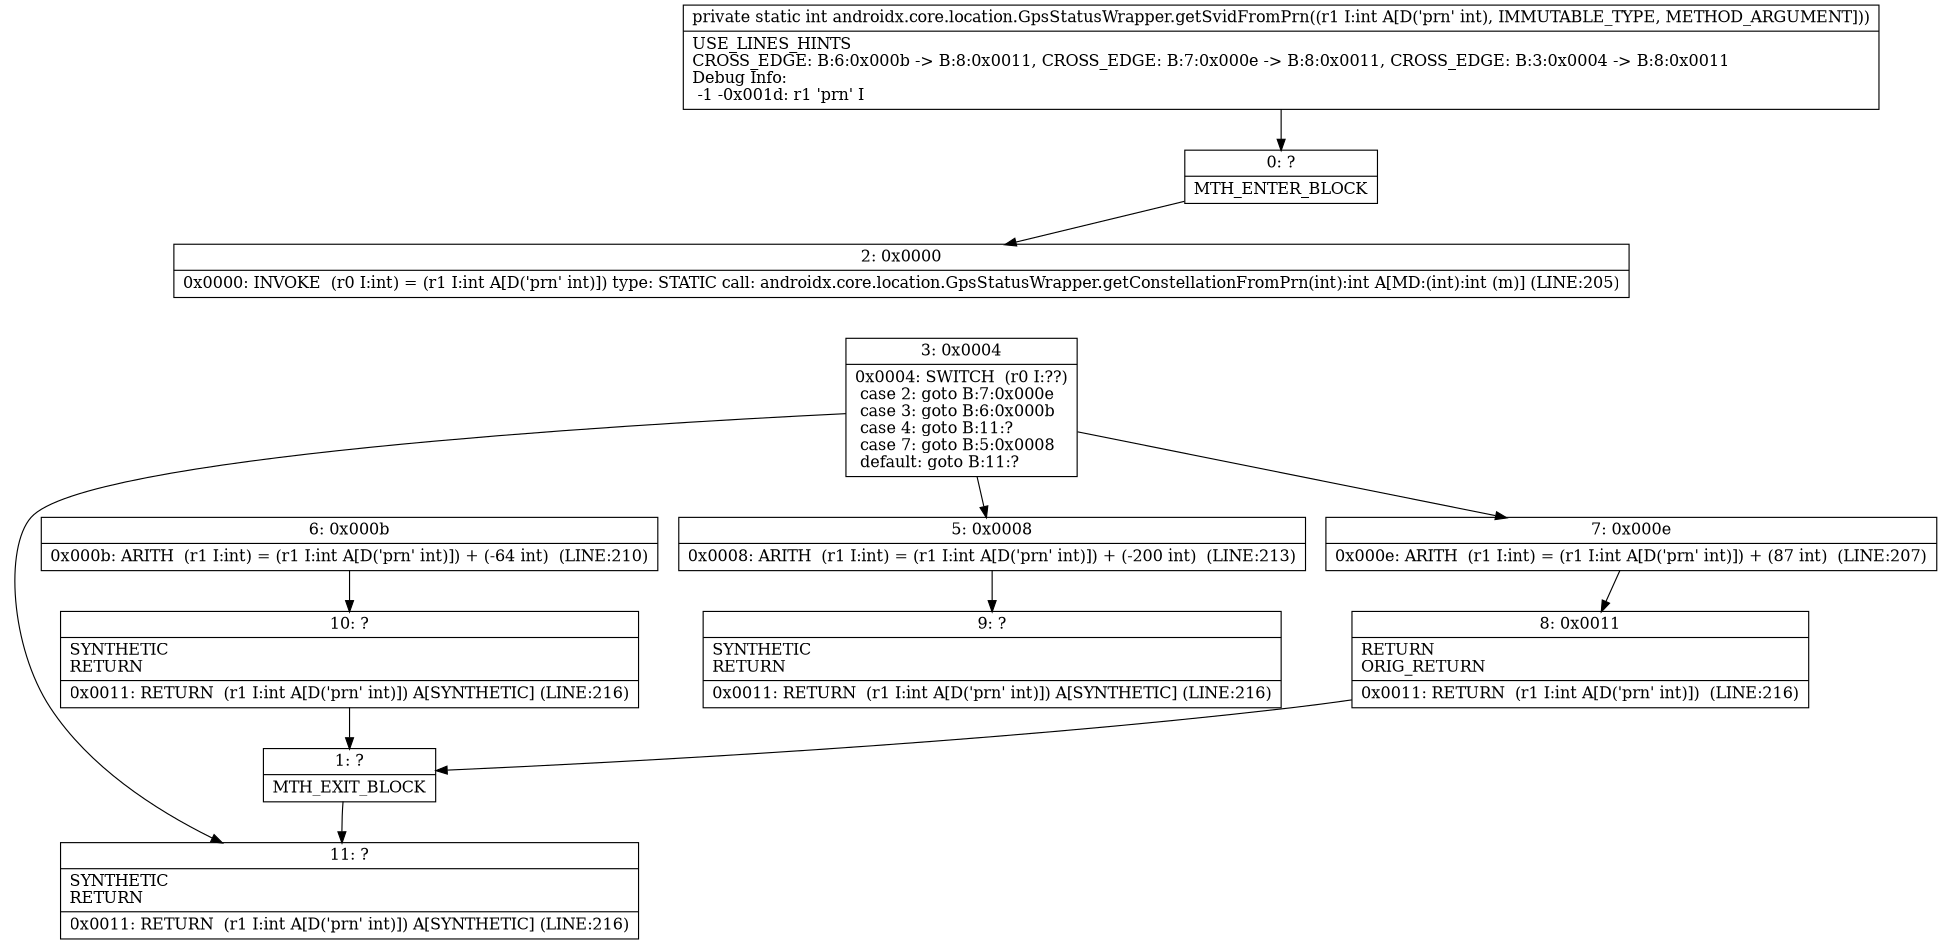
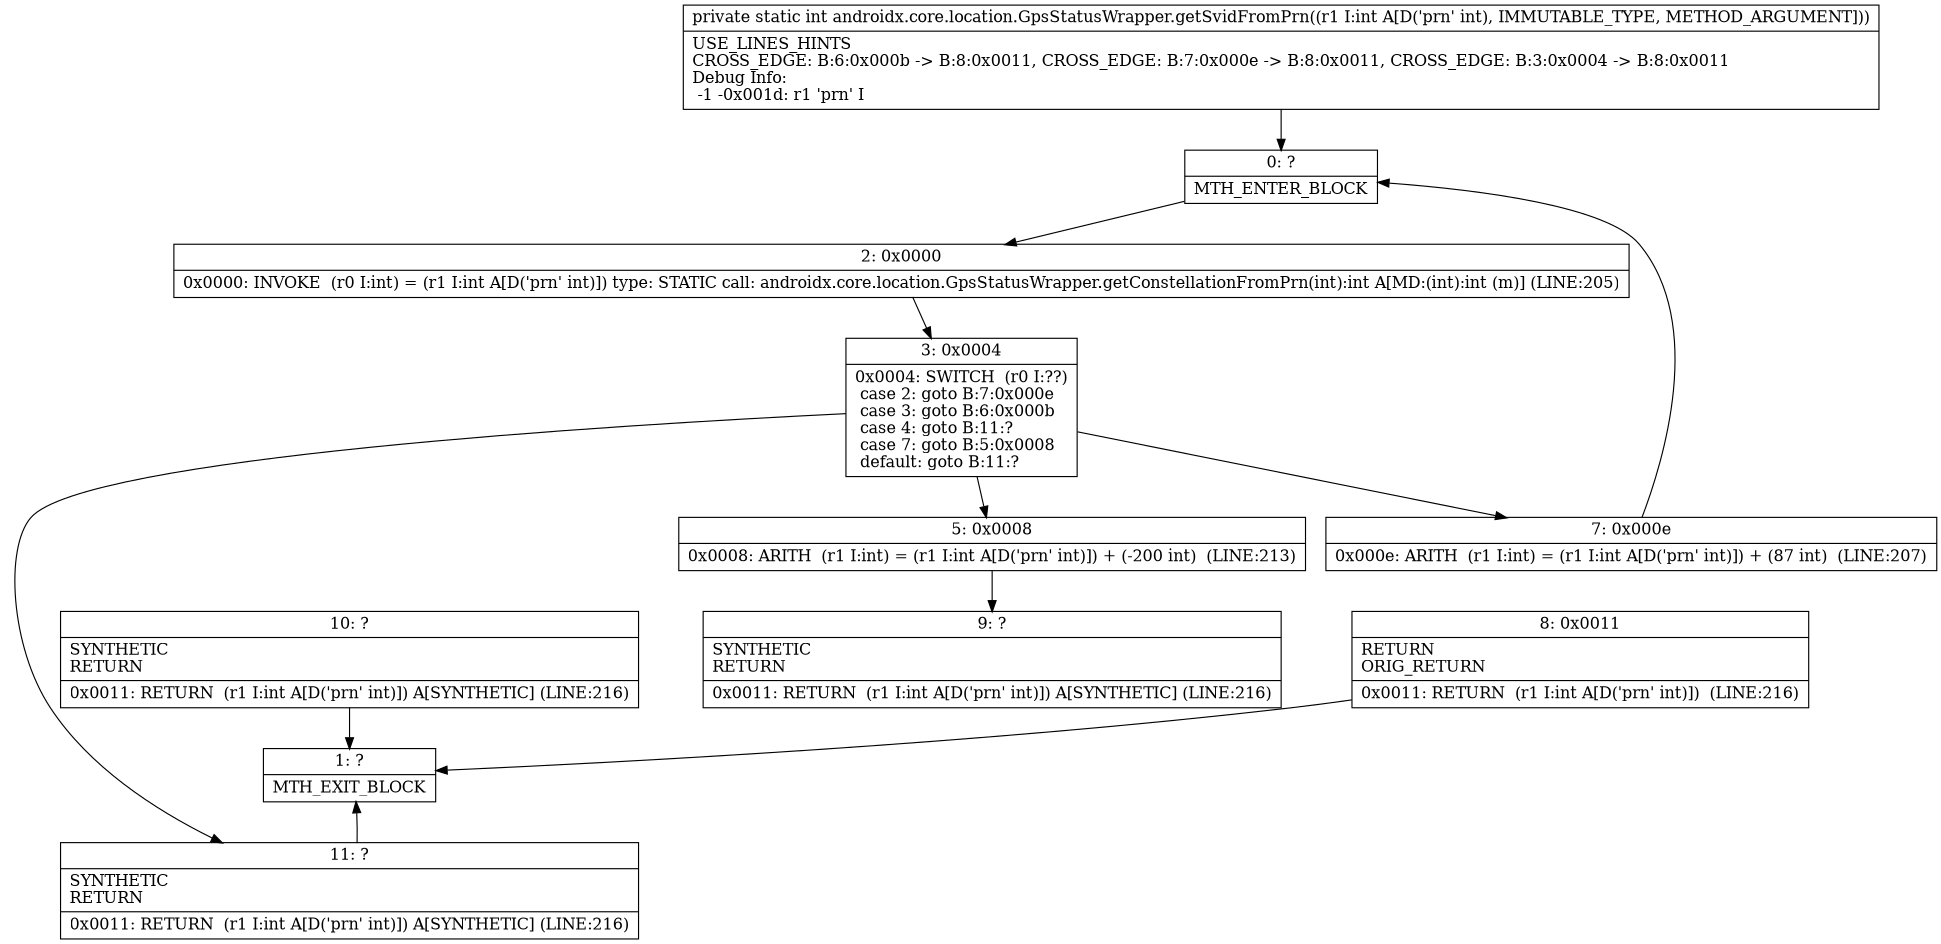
  digraph {
    node [shape=record]
    n1 [label="{0\:\ ?|MTH_ENTER_BLOCK\l}"]
    n2 [label="{2\:\ 0x0000|0x0000: INVOKE  (r0 I:int) = (r1 I:int A[D('prn' int)]) type: STATIC call: androidx.core.location.GpsStatusWrapper.getConstellationFromPrn(int):int A[MD:(int):int (m)] (LINE:205)\l}"]
    n3 [label="{3\:\ 0x0004|0x0004: SWITCH  (r0 I:??)\l case 2: goto B:7:0x000e\l case 3: goto B:6:0x000b\l case 4: goto B:11:?\l case 7: goto B:5:0x0008\l default: goto B:11:? \l}"]
    n4 [label="{5\:\ 0x0008|0x0008: ARITH  (r1 I:int) = (r1 I:int A[D('prn' int)]) + (\-200 int)  (LINE:213)\l}"]
    n5 [label="{7\:\ 0x000e|0x000e: ARITH  (r1 I:int) = (r1 I:int A[D('prn' int)]) + (87 int)  (LINE:207)\l}"]
    n6 [label="{11\:\ ?|SYNTHETIC\lRETURN\l|0x0011: RETURN  (r1 I:int A[D('prn' int)]) A[SYNTHETIC] (LINE:216)\l}"]
    n7 [label="{9\:\ ?|SYNTHETIC\lRETURN\l|0x0011: RETURN  (r1 I:int A[D('prn' int)]) A[SYNTHETIC] (LINE:216)\l}"]
-   n8 [label="{6\:\ 0x000b|0x000b: ARITH  (r1 I:int) = (r1 I:int A[D('prn' int)]) + (\-64 int)  (LINE:210)\l}"]
    n9 [label="{10\:\ ?|SYNTHETIC\lRETURN\l|0x0011: RETURN  (r1 I:int A[D('prn' int)]) A[SYNTHETIC] (LINE:216)\l}"]
    n10 [label="{8\:\ 0x0011|RETURN\lORIG_RETURN\l|0x0011: RETURN  (r1 I:int A[D('prn' int)])  (LINE:216)\l}"]
    n11 [label="{1\:\ ?|MTH_EXIT_BLOCK\l}"]
    n12 [label="{private static int androidx.core.location.GpsStatusWrapper.getSvidFromPrn((r1 I:int A[D('prn' int), IMMUTABLE_TYPE, METHOD_ARGUMENT]))  | USE_LINES_HINTS\lCROSS_EDGE: B:6:0x000b \-\> B:8:0x0011, CROSS_EDGE: B:7:0x000e \-\> B:8:0x0011, CROSS_EDGE: B:3:0x0004 \-\> B:8:0x0011\lDebug Info:\l  \-1 \-0x001d: r1 'prn' I\l}"]
    n1 -> n2
+   n2 -> n3
    n3 -> n4
    n3 -> n5
    n3 -> n6
    n4 -> n7
-   n5 -> n10
-   n11 -> n6
-   n8 -> n9
+   n5 -> n1
+   n6 -> n11
    n9 -> n11
    n10 -> n11
    n12 -> n1
  }
